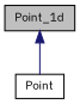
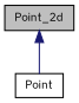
  digraph {
    fontname="IBM Plex Sans"
    node [color=black fontname="IBM Plex Sans" fontsize=10 shape=record style=filled]
-   n1 [fillcolor=grey75 fontcolor=black height=0.2 label=Point_1d width=0.4]
+   n1 [fillcolor=grey75 fontcolor=black height=0.2 label=Point_2d width=0.4]
    n2 [fillcolor=white height=0.2 label=Point width=0.4]
    n1 -> n2 [color=midnightblue dir=back fontname="IBM Plex Sans" fontsize=10 labelfontname=Helvetica labelfontsize=10 style=solid]
  }
